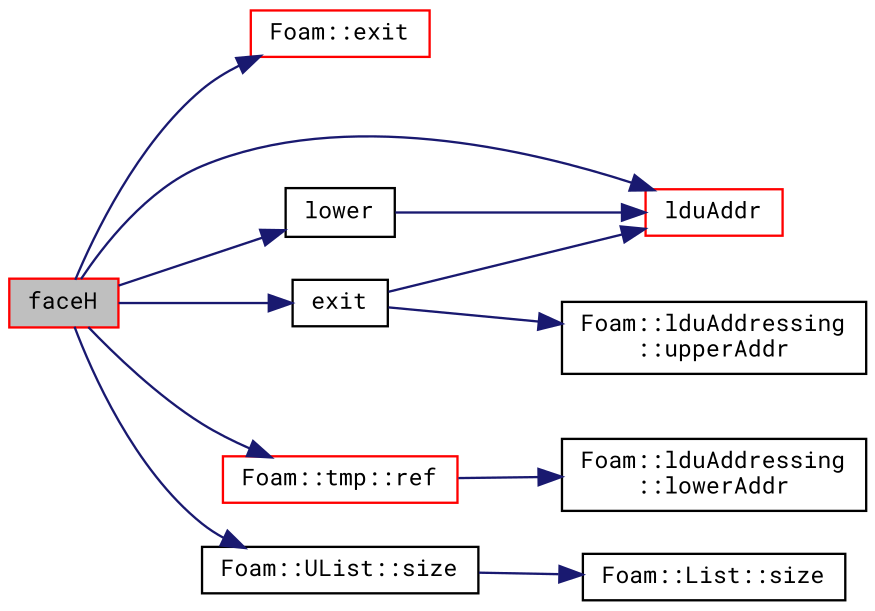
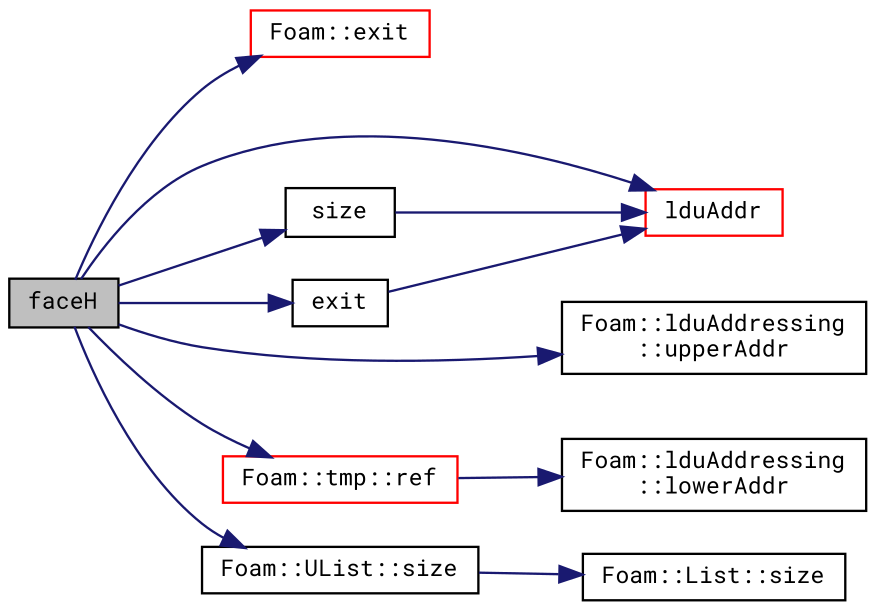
  digraph {
    fontname="Roboto Mono"
    rankdir=LR
    node [color=black fontname="Roboto Mono" fontsize=10 shape=record]
    edge [color=midnightblue fontname="Roboto Mono" fontsize=10 labelfontname=Helvetica labelfontsize=10 style=solid]
-   n1 [color=red fillcolor=grey75 fontcolor=black height=0.2 label=faceH style=filled width=0.4]
+   n1 [fillcolor=grey75 fontcolor=black height=0.2 label=faceH style=filled width=0.4]
    n2 [color=red height=0.2 label="Foam::exit" width=0.4]
    n3 [color=red height=0.2 label=lduAddr width=0.4]
-   n4 [height=0.2 label=lower width=0.4]
+   n4 [height=0.2 label=size width=0.4]
    n5 [color=red height=0.2 label="Foam::tmp::ref" width=0.4]
    n6 [height=0.2 label="Foam::UList::size" width=0.4]
    n7 [height=0.2 label=exit width=0.4]
    n8 [height=0.2 label="Foam::lduAddressing\l::upperAddr" width=0.4]
    n9 [height=0.2 label="Foam::lduAddressing\l::lowerAddr" width=0.4]
    n10 [height=0.2 label="Foam::List::size" width=0.4]
    n1 -> n2
    n1 -> n3
    n1 -> n4
    n1 -> n5
    n1 -> n6
    n1 -> n7
-   n7 -> n8
+   n1 -> n8
    n4 -> n3
    n5 -> n9
    n6 -> n10
    n7 -> n3
  }
